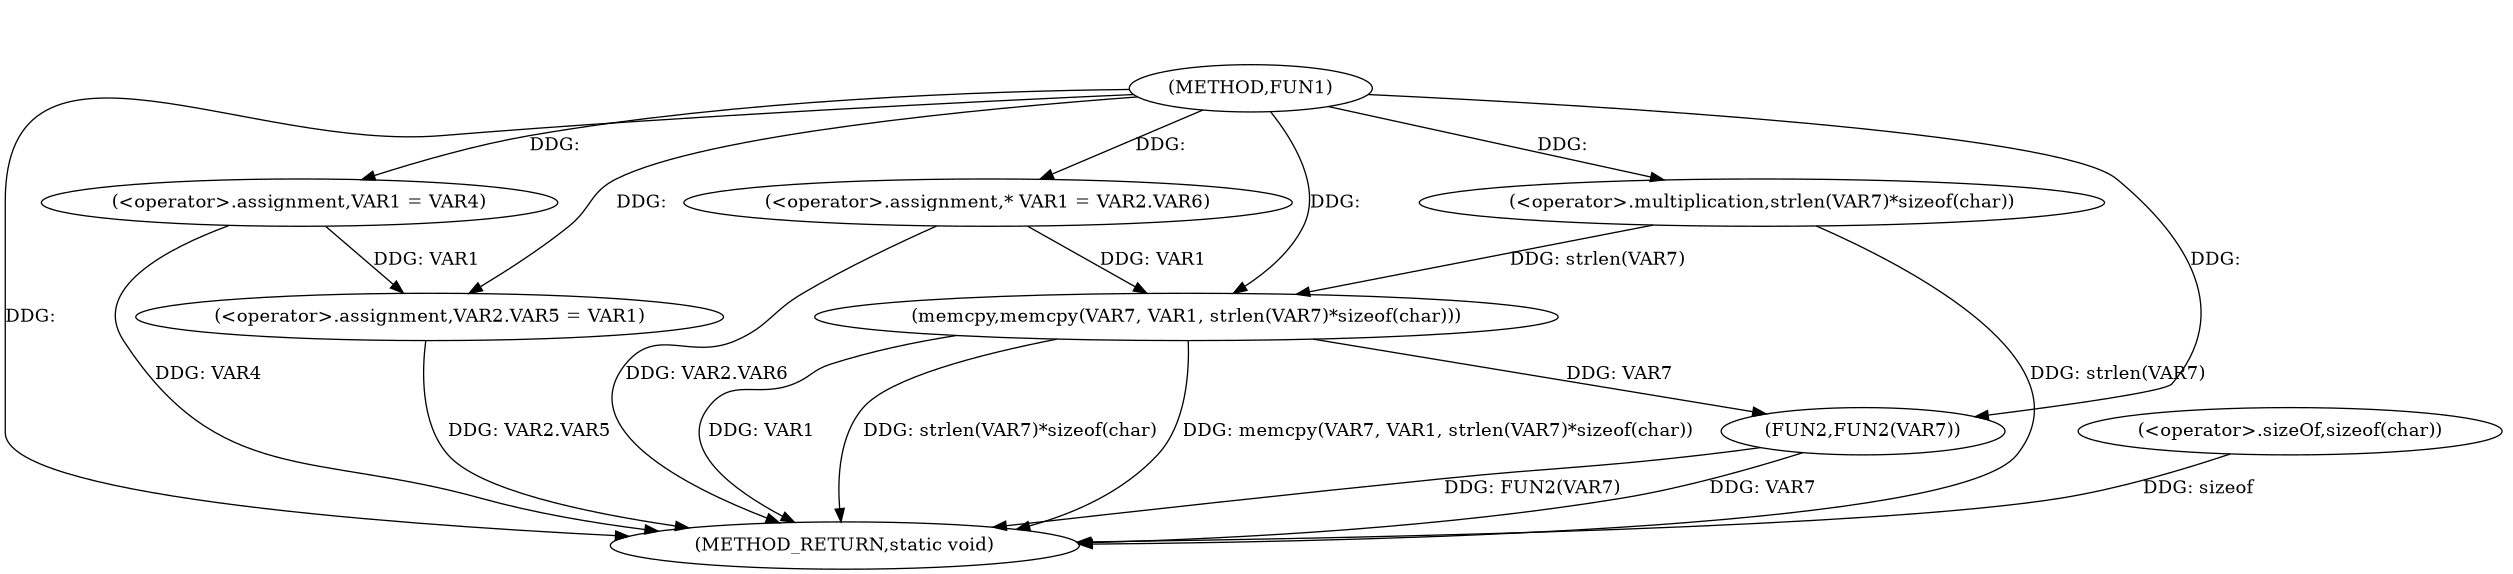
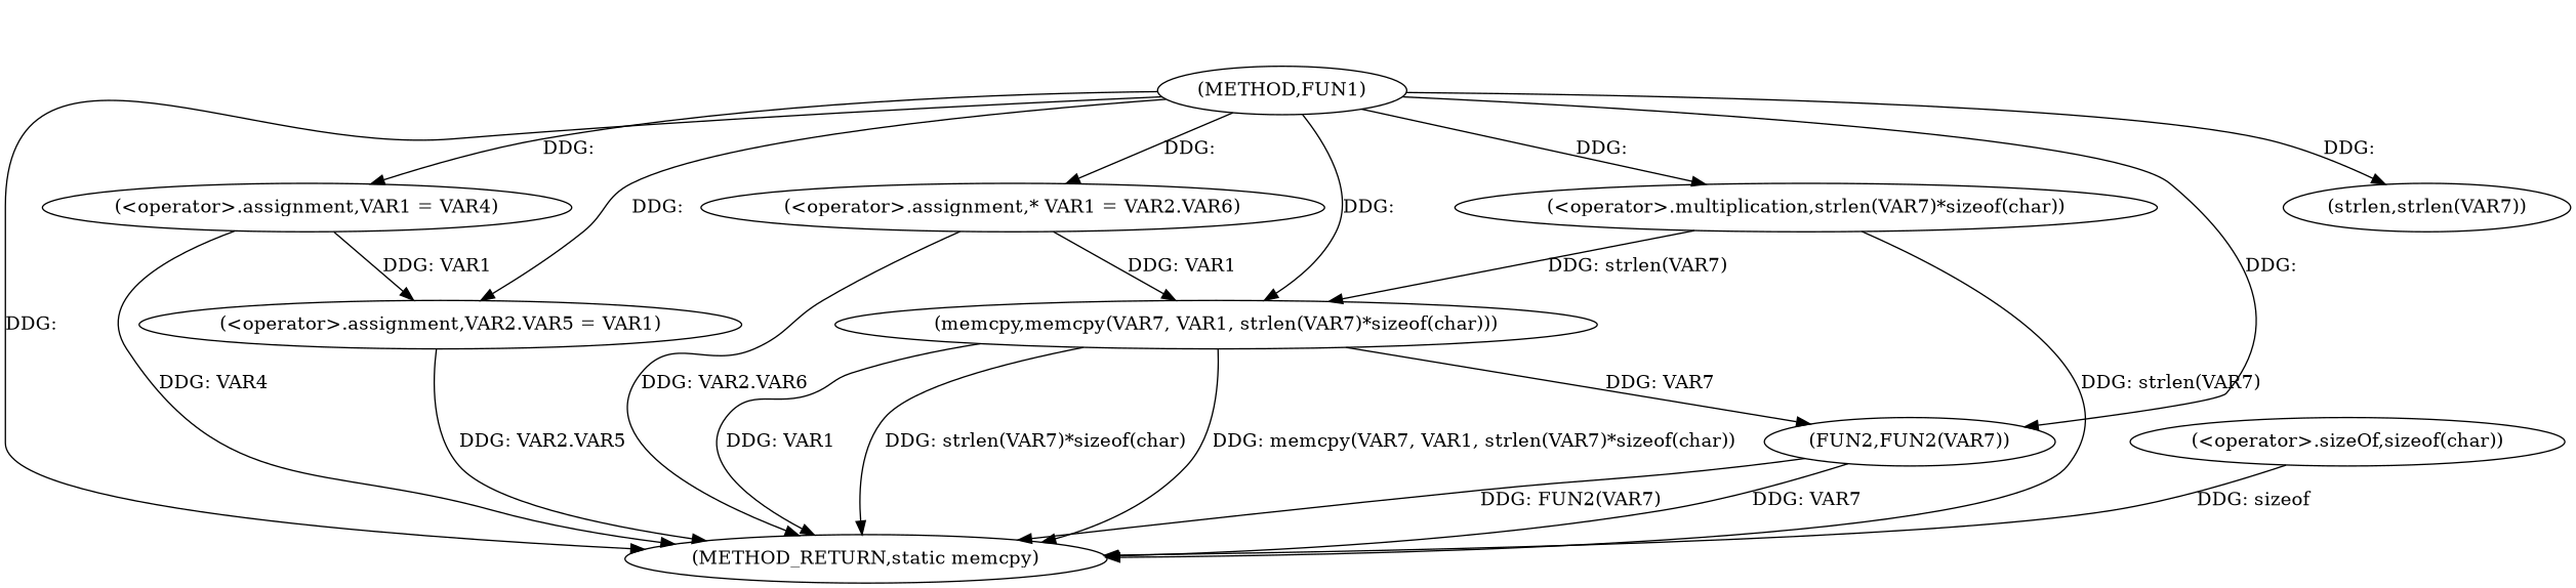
  digraph {
    n1 [label="(METHOD,FUN1)"]
    n2 [label="(<operator>.assignment,VAR1 = VAR4)"]
    n3 [label="(<operator>.assignment,VAR2.VAR5 = VAR1)"]
    n4 [label="(<operator>.assignment,* VAR1 = VAR2.VAR6)"]
    n5 [label="(memcpy,memcpy(VAR7, VAR1, strlen(VAR7)*sizeof(char)))"]
    n6 [label="(<operator>.multiplication,strlen(VAR7)*sizeof(char))"]
+   n7 [label="(strlen,strlen(VAR7))"]
    n8 [label="(FUN2,FUN2(VAR7))"]
-   n9 [label="(METHOD_RETURN,static void)"]
+   n9 [label="(METHOD_RETURN,static memcpy)"]
    n10 [label="(<operator>.sizeOf,sizeof(char))"]
    n1 -> n2 [label="DDG: "]
    n1 -> n3 [label="DDG: "]
    n1 -> n4 [label="DDG: "]
    n1 -> n5 [label="DDG: "]
    n1 -> n6 [label="DDG: "]
+   n1 -> n7 [label="DDG: "]
    n1 -> n8 [label="DDG: "]
    n1 -> n9 [label="DDG: "]
    n2 -> n3 [label="DDG: VAR1"]
    n2 -> n9 [label="DDG: VAR4"]
    n3 -> n9 [label="DDG: VAR2.VAR5"]
    n4 -> n5 [label="DDG: VAR1"]
    n4 -> n9 [label="DDG: VAR2.VAR6"]
    n5 -> n8 [label="DDG: VAR7"]
    n5 -> n9 [label="DDG: VAR1"]
    n5 -> n9 [label="DDG: strlen(VAR7)*sizeof(char)"]
    n5 -> n9 [label="DDG: memcpy(VAR7, VAR1, strlen(VAR7)*sizeof(char))"]
    n6 -> n5 [label="DDG: strlen(VAR7)"]
    n6 -> n9 [label="DDG: strlen(VAR7)"]
    n8 -> n9 [label="DDG: FUN2(VAR7)"]
    n8 -> n9 [label="DDG: VAR7"]
    n10 -> n9 [label="DDG: sizeof"]
  }
